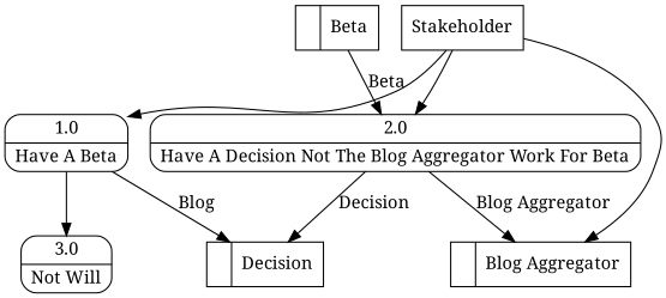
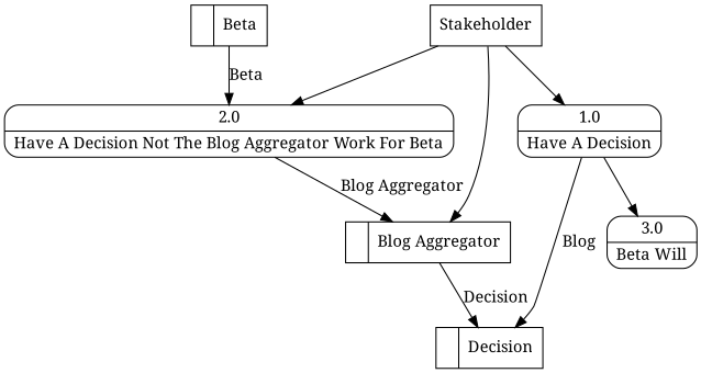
  digraph {
    fontname="Noto Serif"
    node [fontname="Noto Serif" shape=record]
    edge [fontname="Noto Serif"]
    n1 [label="<f0>  |<f1> Blog Aggregator "]
    n2 [label="<f0>  |<f1> Beta "]
    n3 [label="{<f0> 2.0|<f1> Have A Decision Not The Blog Aggregator Work For Beta }" shape=Mrecord]
    n4 [label="<f0>  |<f1> Decision "]
    n5 [label=Stakeholder shape=box]
-   n6 [label="{<f0> 1.0|<f1> Have A Beta }" shape=Mrecord]
-   n7 [label="{<f0> 3.0|<f1> Not Will }" shape=Mrecord]
+   n6 [label="{<f0> 1.0|<f1> Have A Decision }" shape=Mrecord]
+   n7 [label="{<f0> 3.0|<f1> Beta Will }" shape=Mrecord]
    n2 -> n3 [label=Beta]
    n3 -> n1 [label="Blog Aggregator"]
-   n3 -> n4 [label=Decision]
+   n1 -> n4 [label=Decision]
    n5 -> n1
    n5 -> n3
    n5 -> n6
    n6 -> n4 [label=Blog]
    n6 -> n7
  }
